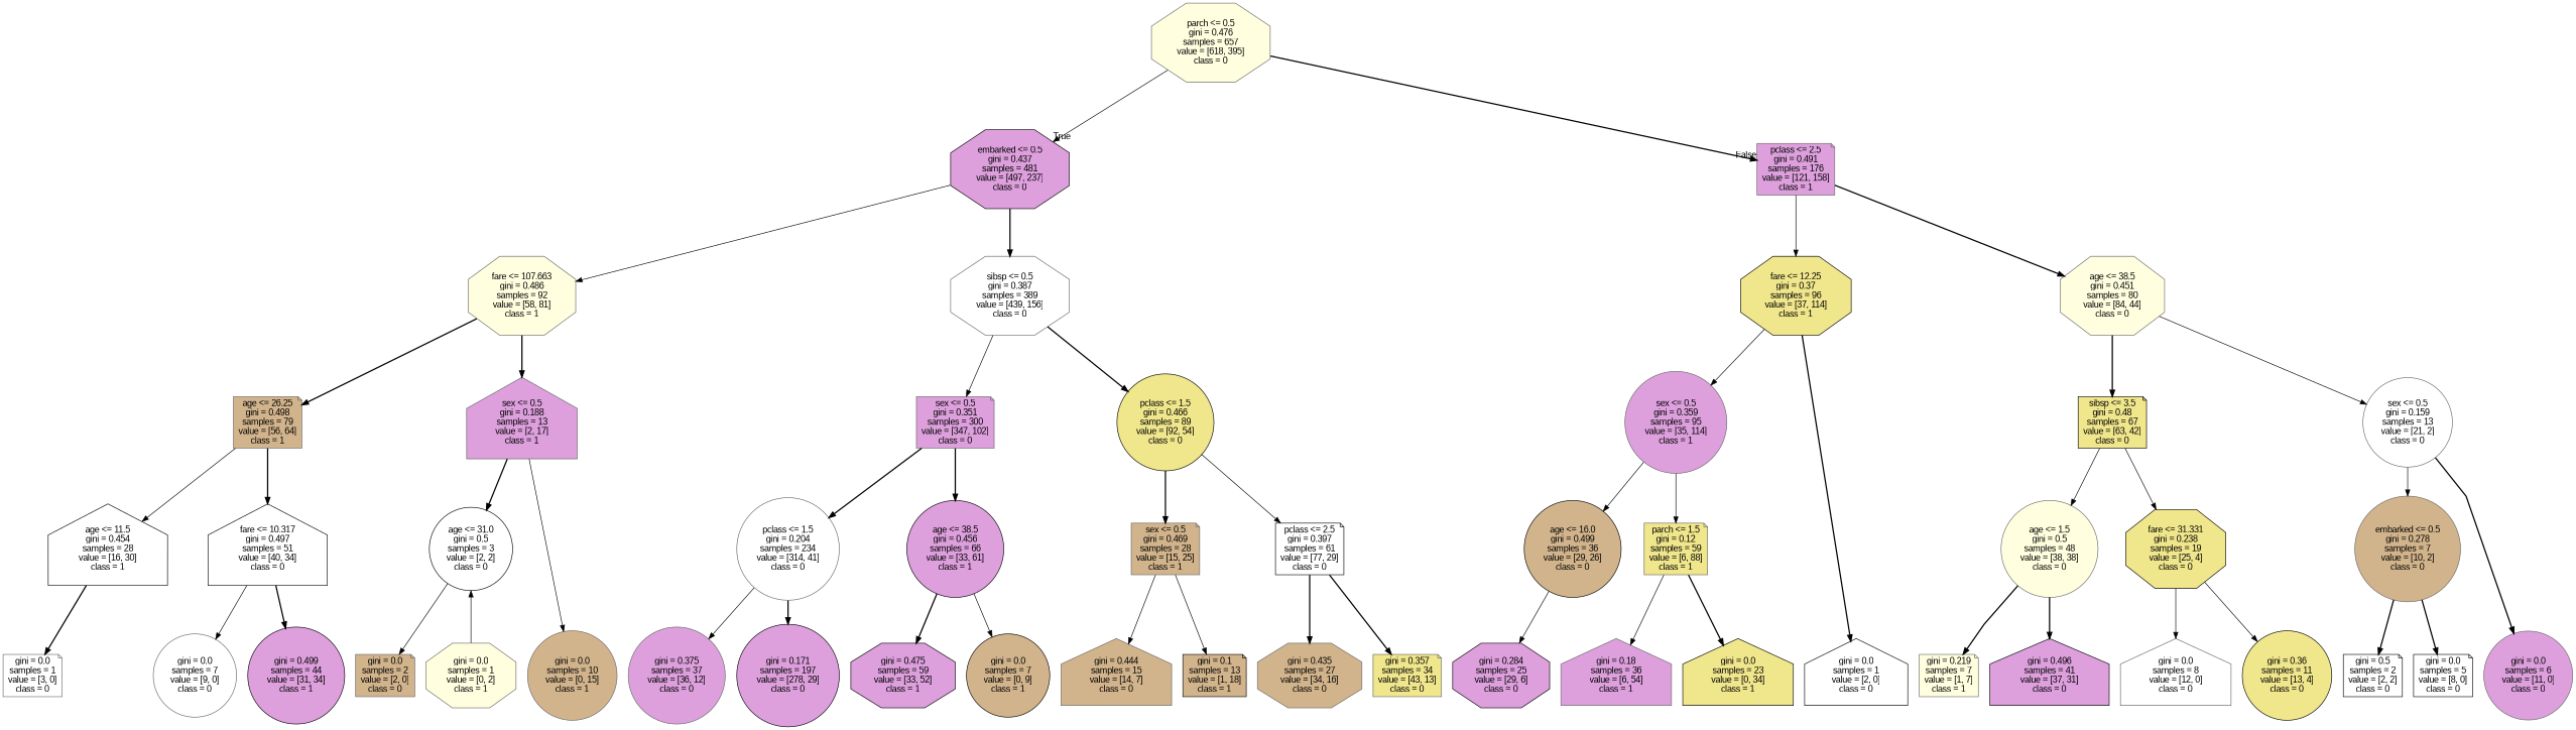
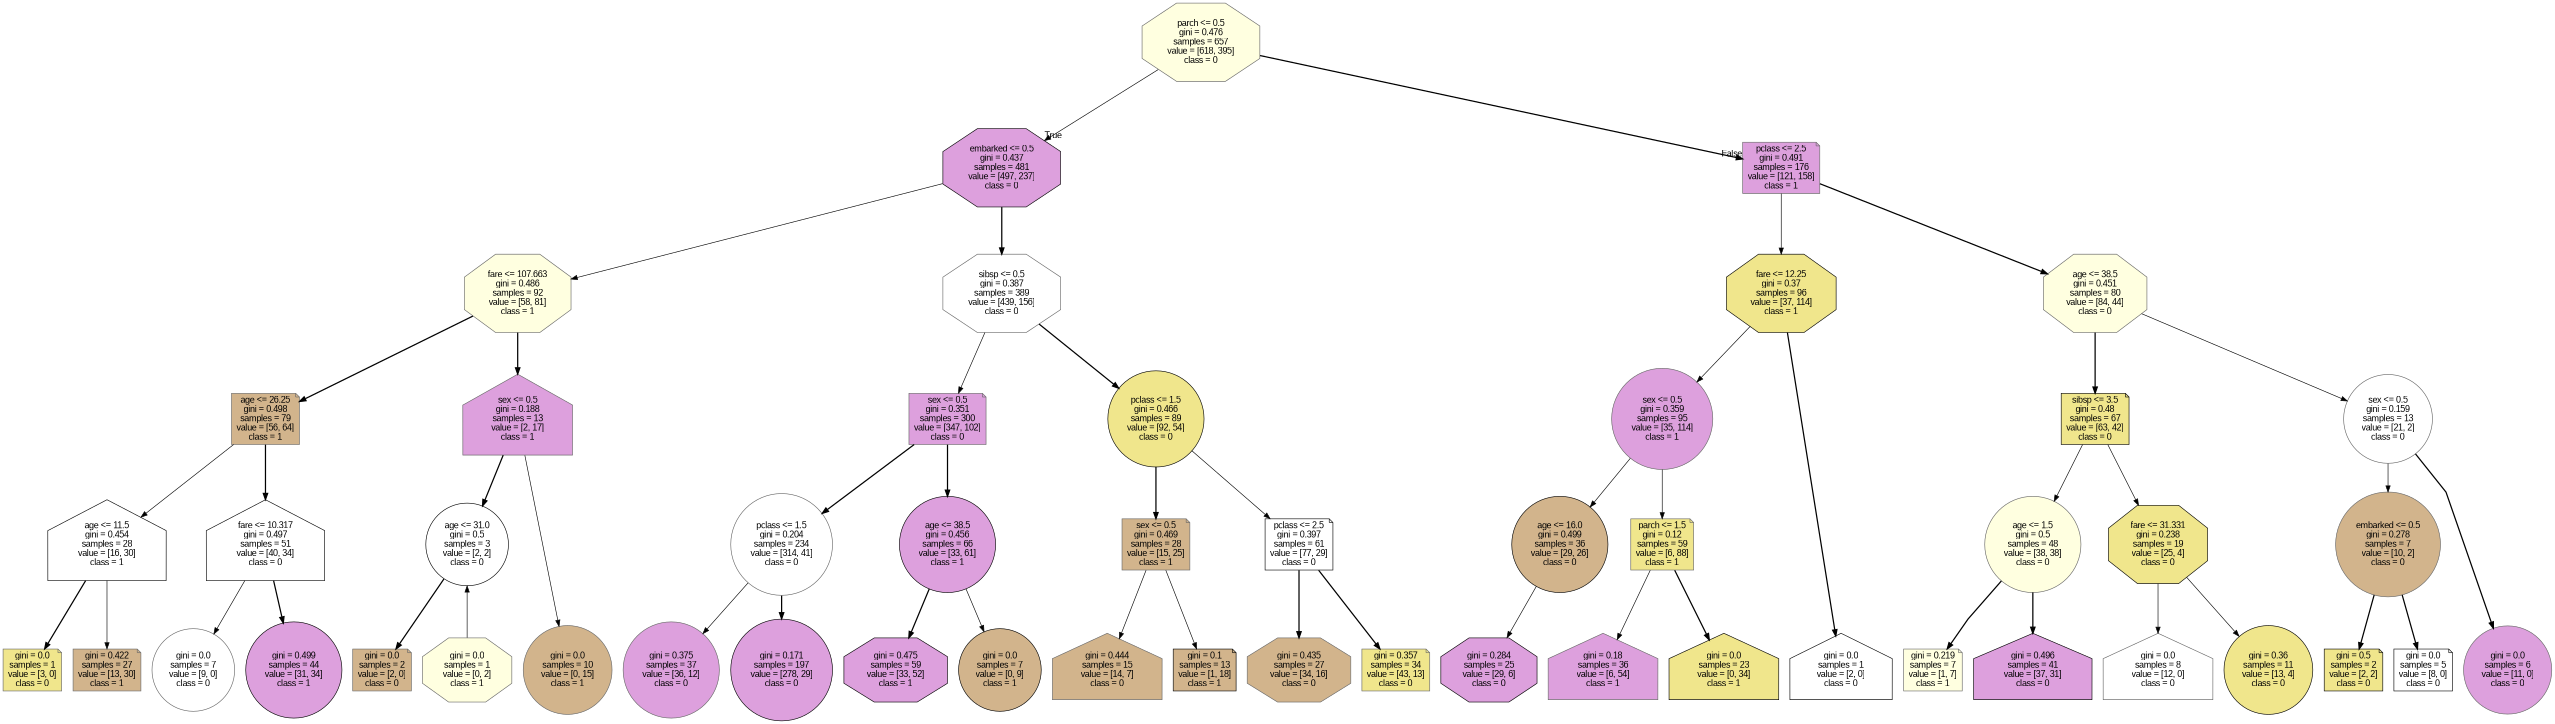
  digraph {
    fontname="Liberation Sans"
    ranksep=equally
    splines=polyline
    node [color=gray40 fillcolor=plum fontname="Liberation Sans" shape=circle style=filled]
    edge [fontname="Liberation Sans" style=bold]
    n1 [fillcolor=lightyellow label="parch <= 0.5\ngini = 0.476\nsamples = 657\nvalue = [618, 395]\nclass = 0" shape=octagon]
    n2 [color=black label="embarked <= 0.5\ngini = 0.437\nsamples = 481\nvalue = [497, 237]\nclass = 0" shape=octagon]
    n3 [label="pclass <= 2.5\ngini = 0.491\nsamples = 176\nvalue = [121, 158]\nclass = 1" shape=note]
    n4 [fillcolor=lightyellow label="fare <= 107.663\ngini = 0.486\nsamples = 92\nvalue = [58, 81]\nclass = 1" shape=octagon]
    n5 [fillcolor=white label="sibsp <= 0.5\ngini = 0.387\nsamples = 389\nvalue = [439, 156]\nclass = 0" shape=octagon]
    n6 [color=black fillcolor=khaki label="fare <= 12.25\ngini = 0.37\nsamples = 96\nvalue = [37, 114]\nclass = 1" shape=octagon]
    n7 [fillcolor=lightyellow label="age <= 38.5\ngini = 0.451\nsamples = 80\nvalue = [84, 44]\nclass = 0" shape=octagon]
    n8 [fillcolor=tan label="age <= 26.25\ngini = 0.498\nsamples = 79\nvalue = [56, 64]\nclass = 1" shape=note]
    n9 [label="sex <= 0.5\ngini = 0.188\nsamples = 13\nvalue = [2, 17]\nclass = 1" shape=house]
    n10 [label="sex <= 0.5\ngini = 0.351\nsamples = 300\nvalue = [347, 102]\nclass = 0" shape=note]
    n11 [color=black fillcolor=khaki label="pclass <= 1.5\ngini = 0.466\nsamples = 89\nvalue = [92, 54]\nclass = 0"]
    n12 [label="sex <= 0.5\ngini = 0.359\nsamples = 95\nvalue = [35, 114]\nclass = 1"]
    n13 [color=black fillcolor=khaki label="sibsp <= 3.5\ngini = 0.48\nsamples = 67\nvalue = [63, 42]\nclass = 0" shape=note]
    n14 [fillcolor=white label="sex <= 0.5\ngini = 0.159\nsamples = 13\nvalue = [21, 2]\nclass = 0"]
    n15 [color=black fillcolor=white label="age <= 11.5\ngini = 0.454\nsamples = 28\nvalue = [16, 30]\nclass = 1" shape=house]
    n16 [color=black fillcolor=white label="fare <= 10.317\ngini = 0.497\nsamples = 51\nvalue = [40, 34]\nclass = 0" shape=house]
    n17 [color=black fillcolor=white label="age <= 31.0\ngini = 0.5\nsamples = 3\nvalue = [2, 2]\nclass = 0"]
    n18 [fillcolor=white label="pclass <= 1.5\ngini = 0.204\nsamples = 234\nvalue = [314, 41]\nclass = 0"]
    n19 [color=black label="age <= 38.5\ngini = 0.456\nsamples = 66\nvalue = [33, 61]\nclass = 1"]
    n20 [fillcolor=tan label="sex <= 0.5\ngini = 0.469\nsamples = 28\nvalue = [15, 25]\nclass = 1" shape=note]
    n21 [color=black fillcolor=white label="pclass <= 2.5\ngini = 0.397\nsamples = 61\nvalue = [77, 29]\nclass = 0" shape=note]
    n22 [color=black fillcolor=tan label="age <= 16.0\ngini = 0.499\nsamples = 36\nvalue = [29, 26]\nclass = 0"]
    n23 [fillcolor=khaki label="parch <= 1.5\ngini = 0.12\nsamples = 59\nvalue = [6, 88]\nclass = 1" shape=note]
    n24 [fillcolor=lightyellow label="age <= 1.5\ngini = 0.5\nsamples = 48\nvalue = [38, 38]\nclass = 0"]
    n25 [color=black fillcolor=khaki label="fare <= 31.331\ngini = 0.238\nsamples = 19\nvalue = [25, 4]\nclass = 0" shape=octagon]
    n26 [fillcolor=tan label="embarked <= 0.5\ngini = 0.278\nsamples = 7\nvalue = [10, 2]\nclass = 0"]
-   n27 [fillcolor=white label="gini = 0.0\nsamples = 1\nvalue = [3, 0]\nclass = 0" shape=note]
+   n27 [fillcolor=khaki label="gini = 0.0\nsamples = 1\nvalue = [3, 0]\nclass = 0" shape=note]
+   n28 [fillcolor=tan label="gini = 0.422\nsamples = 27\nvalue = [13, 30]\nclass = 1" shape=note]
    n29 [fillcolor=white label="gini = 0.0\nsamples = 7\nvalue = [9, 0]\nclass = 0"]
    n30 [color=black label="gini = 0.499\nsamples = 44\nvalue = [31, 34]\nclass = 1"]
    n31 [fillcolor=tan label="gini = 0.0\nsamples = 2\nvalue = [2, 0]\nclass = 0" shape=note]
    n32 [fillcolor=lightyellow label="gini = 0.0\nsamples = 1\nvalue = [0, 2]\nclass = 1" shape=octagon]
    n33 [fillcolor=tan label="gini = 0.0\nsamples = 10\nvalue = [0, 15]\nclass = 1"]
    n34 [label="gini = 0.375\nsamples = 37\nvalue = [36, 12]\nclass = 0"]
    n35 [color=black label="gini = 0.171\nsamples = 197\nvalue = [278, 29]\nclass = 0"]
    n36 [color=black label="gini = 0.475\nsamples = 59\nvalue = [33, 52]\nclass = 1" shape=octagon]
    n37 [color=black fillcolor=tan label="gini = 0.0\nsamples = 7\nvalue = [0, 9]\nclass = 1"]
    n38 [fillcolor=tan label="gini = 0.444\nsamples = 15\nvalue = [14, 7]\nclass = 0" shape=house]
    n39 [color=black fillcolor=tan label="gini = 0.1\nsamples = 13\nvalue = [1, 18]\nclass = 1" shape=note]
    n40 [fillcolor=tan label="gini = 0.435\nsamples = 27\nvalue = [34, 16]\nclass = 0" shape=octagon]
    n41 [fillcolor=khaki label="gini = 0.357\nsamples = 34\nvalue = [43, 13]\nclass = 0" shape=note]
    n42 [color=black fillcolor=white label="gini = 0.0\nsamples = 1\nvalue = [2, 0]\nclass = 0" shape=house]
    n43 [color=black label="gini = 0.284\nsamples = 25\nvalue = [29, 6]\nclass = 0" shape=octagon]
    n44 [label="gini = 0.18\nsamples = 36\nvalue = [6, 54]\nclass = 1" shape=house]
    n45 [color=black fillcolor=khaki label="gini = 0.0\nsamples = 23\nvalue = [0, 34]\nclass = 1" shape=house]
    n46 [fillcolor=lightyellow label="gini = 0.219\nsamples = 7\nvalue = [1, 7]\nclass = 1" shape=note]
    n47 [color=black label="gini = 0.496\nsamples = 41\nvalue = [37, 31]\nclass = 0" shape=house]
    n48 [fillcolor=white label="gini = 0.0\nsamples = 8\nvalue = [12, 0]\nclass = 0" shape=house]
    n49 [color=black fillcolor=khaki label="gini = 0.36\nsamples = 11\nvalue = [13, 4]\nclass = 0"]
-   n50 [color=black fillcolor=white label="gini = 0.5\nsamples = 2\nvalue = [2, 2]\nclass = 0" shape=note]
+   n50 [color=black fillcolor=khaki label="gini = 0.5\nsamples = 2\nvalue = [2, 2]\nclass = 0" shape=note]
    n51 [color=black fillcolor=white label="gini = 0.0\nsamples = 5\nvalue = [8, 0]\nclass = 0" shape=note]
    n52 [label="gini = 0.0\nsamples = 6\nvalue = [11, 0]\nclass = 0"]
    subgraph sub_1 {
      rank=same
      n1
    }
    subgraph sub_2 {
      rank=same
      n2
      n3
    }
    subgraph sub_3 {
      rank=same
      n4
      n5
      n6
      n7
    }
    subgraph sub_4 {
      rank=same
      n8
      n9
      n10
      n11
      n12
      n13
      n14
    }
    subgraph sub_5 {
      rank=same
      n15
      n16
      n17
      n18
      n19
      n20
      n21
      n22
      n23
      n24
      n25
      n26
    }
    subgraph sub_6 {
      rank=same
      n27
+     n28
      n29
      n30
      n31
      n32
      n33
      n34
      n35
      n36
      n37
      n38
      n39
      n40
      n41
      n42
      n43
      n44
      n45
      n46
      n47
      n48
      n49
      n50
      n51
      n52
    }
    n1 -> n2 [headlabel=True labelangle=45 labeldistance=2.5 style=solid]
    n1 -> n3 [headlabel=False labelangle=-45 labeldistance=2.5]
    n2 -> n4 [style=solid]
    n2 -> n5
    n3 -> n6 [style=solid]
    n3 -> n7
    n4 -> n8
    n4 -> n9
    n5 -> n10 [style=solid]
    n5 -> n11
    n6 -> n12 [style=solid]
    n6 -> n42
    n7 -> n13
    n7 -> n14 [style=solid]
    n8 -> n15 [style=solid]
    n8 -> n16
    n9 -> n17
    n9 -> n33 [style=solid]
    n10 -> n18
    n10 -> n19
    n11 -> n20
    n11 -> n21 [style=solid]
    n12 -> n22 [style=solid]
    n12 -> n23 [style=solid]
    n13 -> n24 [style=solid]
    n13 -> n25 [style=solid]
    n14 -> n26 [style=solid]
    n14 -> n52
    n15 -> n27
+   n15 -> n28 [style=solid]
    n16 -> n29 [style=solid]
    n16 -> n30
-   n17 -> n31 [style=solid]
+   n17 -> n31
    n18 -> n34 [style=solid]
    n18 -> n35
    n19 -> n36
    n19 -> n37 [style=solid]
    n20 -> n38 [style=solid]
    n20 -> n39 [style=solid]
    n21 -> n40
    n21 -> n41
    n22 -> n43 [style=solid]
    n23 -> n44 [style=solid]
    n23 -> n45
    n24 -> n46
    n24 -> n47
    n25 -> n48 [style=solid]
    n25 -> n49 [style=solid]
    n26 -> n50
    n26 -> n51
    n32 -> n17 [style=solid]
  }
